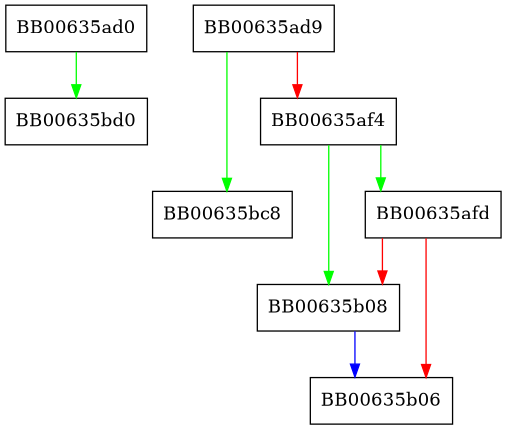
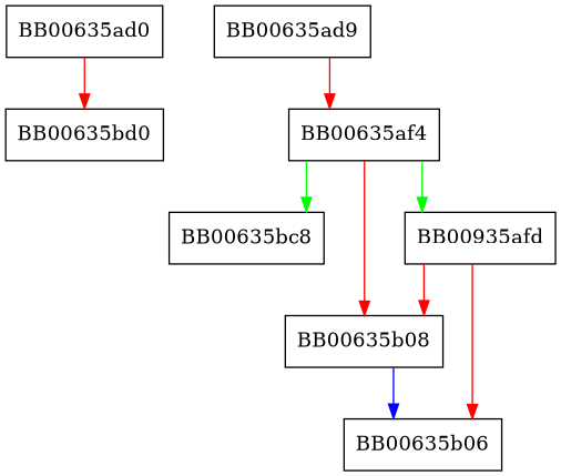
  digraph {
    splines=ortho
    node [shape=box]
    edge [color=green]
    BB00635ad0
    BB00635bd0
    BB00635ad9
    BB00635bc8
    BB00635af4
    BB00635b08
-   BB00635afd
+   BB00635afd [label=BB00935afd]
    BB00635b06
-   BB00635ad0 -> BB00635bd0
-   BB00635ad9 -> BB00635bc8
+   BB00635ad0 -> BB00635bd0 [color=red]
+   BB00635af4 -> BB00635bc8
    BB00635ad9 -> BB00635af4 [color=red]
-   BB00635af4 -> BB00635b08
+   BB00635af4 -> BB00635b08 [color=red]
    BB00635af4 -> BB00635afd
    BB00635b08 -> BB00635b06 [color=blue]
    BB00635afd -> BB00635b08 [color=red]
    BB00635afd -> BB00635b06 [color=red]
  }
